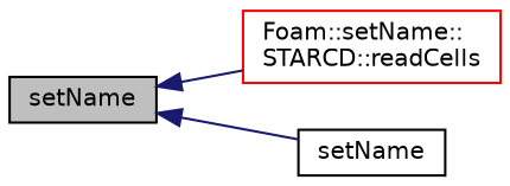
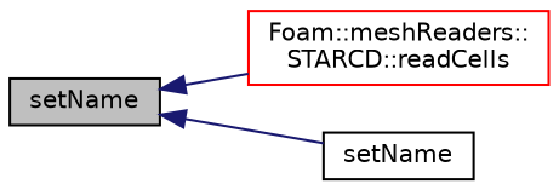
  digraph {
    rankdir=LR
    node [color=black fontname=Helvetica fontsize=10 shape=record]
    edge [color=midnightblue dir=back fontname=Helvetica fontsize=10 labelfontname=Helvetica labelfontsize=10 style=solid]
    n1 [fillcolor=grey75 fontcolor=black height=0.2 label=setName style=filled width=0.4]
-   n2 [color=red height=0.2 label="Foam::setName::\lSTARCD::readCells" width=0.4]
+   n2 [color=red height=0.2 label="Foam::meshReaders::\lSTARCD::readCells" width=0.4]
    n3 [height=0.2 label=setName width=0.4]
    n1 -> n2
    n1 -> n3
  }
